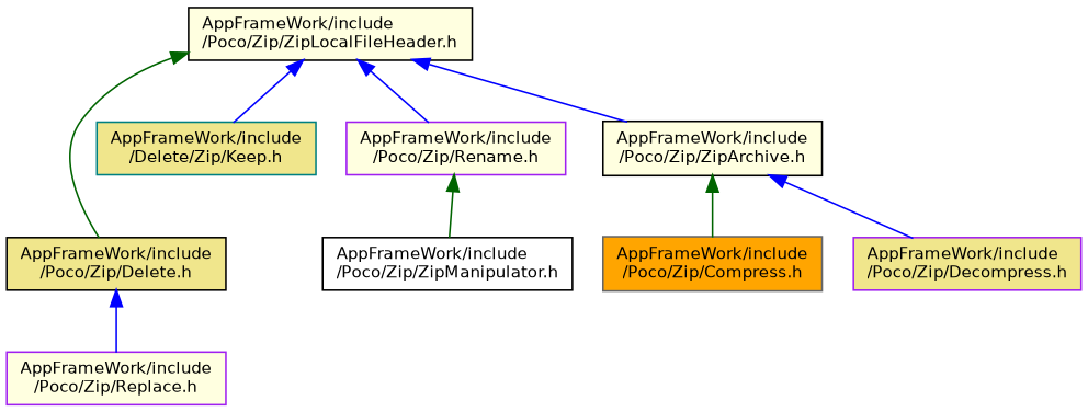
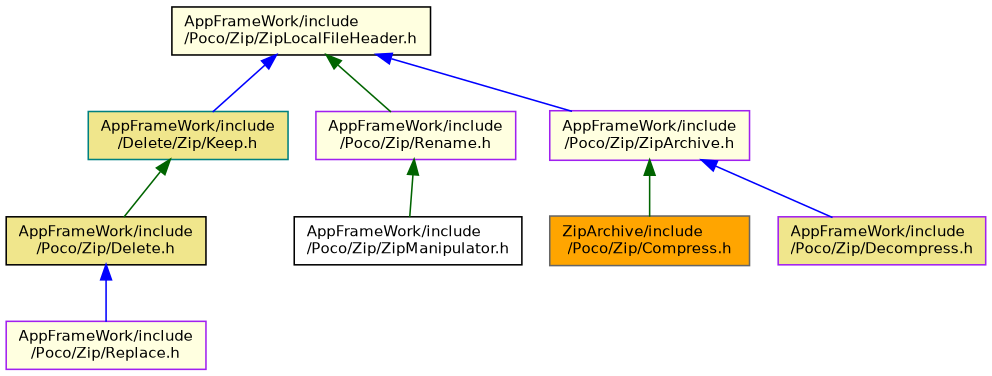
  digraph {
    node [color=purple fillcolor=lightyellow fontname=Helvetica fontsize=10 shape=record style=filled]
    edge [color=blue dir=back fontname=Helvetica fontsize=10 labelfontname=Helvetica labelfontsize=10 style=solid]
    n1 [color=black fontcolor=black height=0.2 label="AppFrameWork/include\l/Poco/Zip/ZipLocalFileHeader.h" width=0.4]
    n2 [color=black fillcolor=khaki height=0.2 label="AppFrameWork/include\l/Poco/Zip/Delete.h" width=0.4]
    n3 [color=teal fillcolor=khaki height=0.2 label="AppFrameWork/include\l/Delete/Zip/Keep.h" width=0.4]
    n4 [height=0.2 label="AppFrameWork/include\l/Poco/Zip/Rename.h" width=0.4]
-   n5 [color=black height=0.2 label="AppFrameWork/include\l/Poco/Zip/ZipArchive.h" width=0.4]
+   n5 [height=0.2 label="AppFrameWork/include\l/Poco/Zip/ZipArchive.h" width=0.4]
    n6 [height=0.2 label="AppFrameWork/include\l/Poco/Zip/Replace.h" width=0.4]
    n7 [color=black fillcolor=white height=0.2 label="AppFrameWork/include\l/Poco/Zip/ZipManipulator.h" width=0.4]
-   n8 [color=gray40 fillcolor=orange height=0.2 label="AppFrameWork/include\l/Poco/Zip/Compress.h" width=0.4]
+   n8 [color=gray40 fillcolor=orange height=0.2 label="ZipArchive/include\l/Poco/Zip/Compress.h" width=0.4]
    n9 [fillcolor=khaki height=0.2 label="AppFrameWork/include\l/Poco/Zip/Decompress.h" width=0.4]
-   n1 -> n2 [color=darkgreen]
+   n3 -> n2 [color=darkgreen]
    n1 -> n3
-   n1 -> n4
+   n1 -> n4 [color=darkgreen]
    n1 -> n5
    n2 -> n6
    n4 -> n7 [color=darkgreen]
    n5 -> n8 [color=darkgreen]
    n5 -> n9
  }
